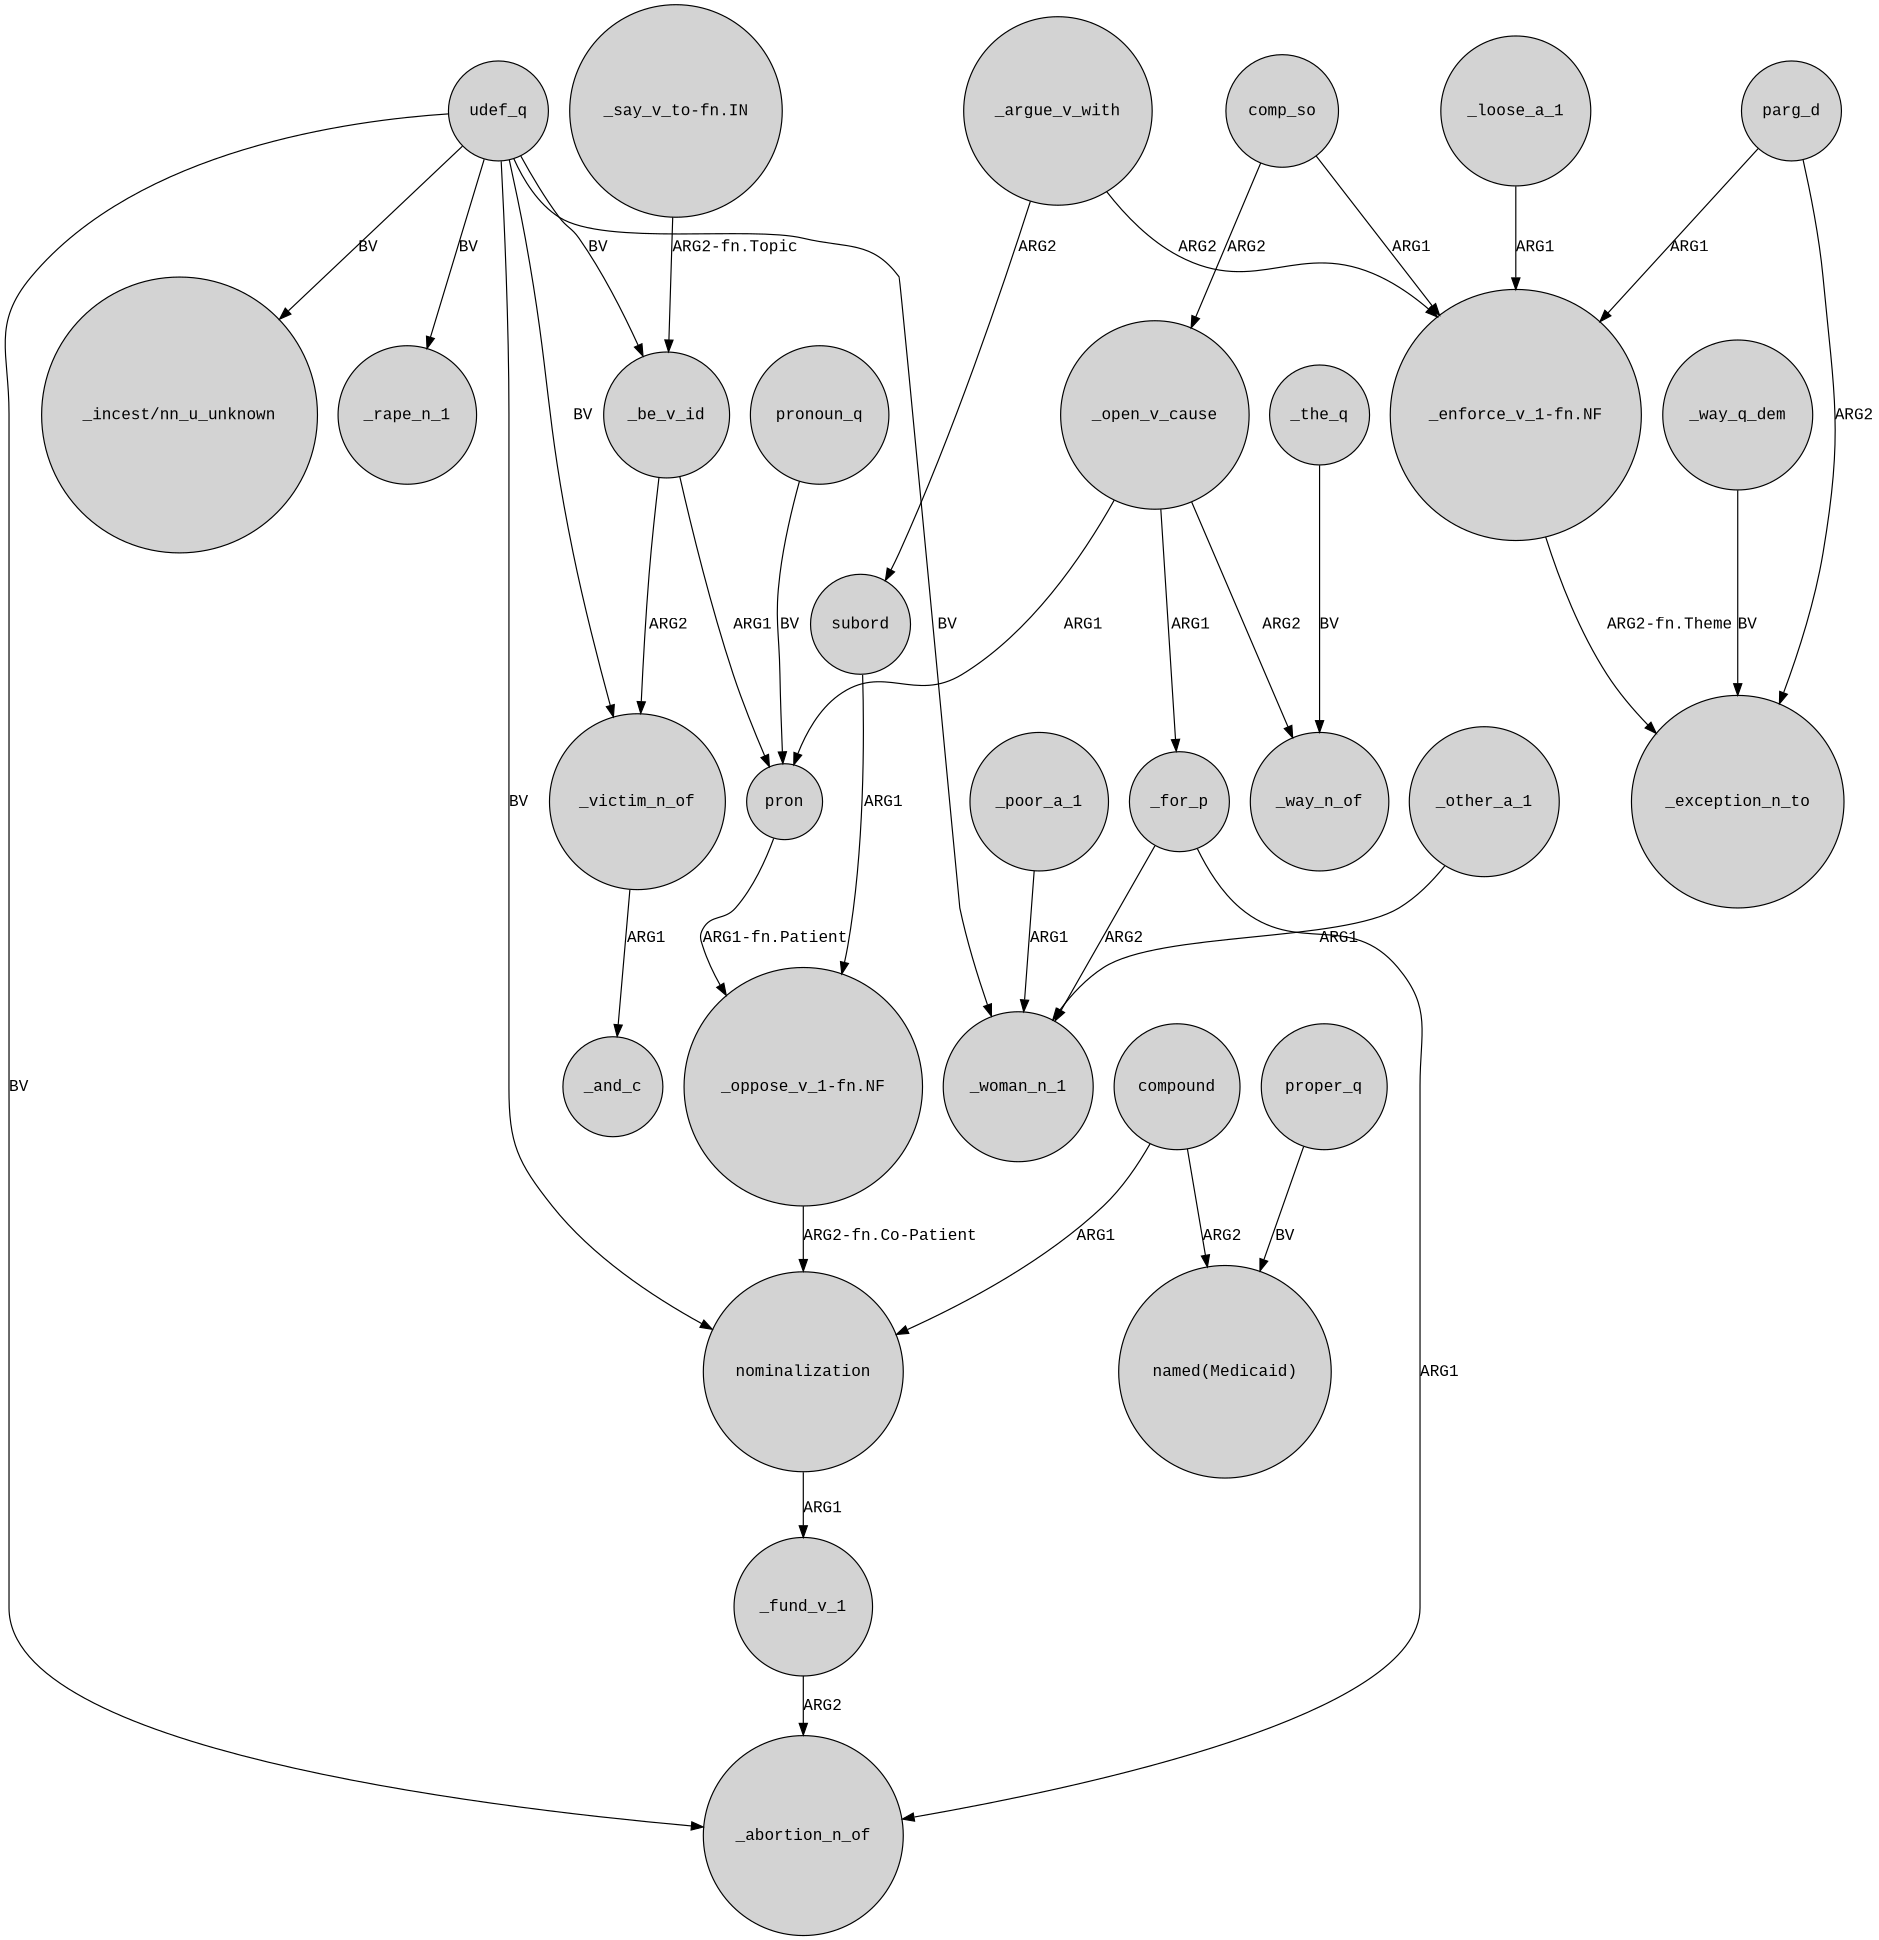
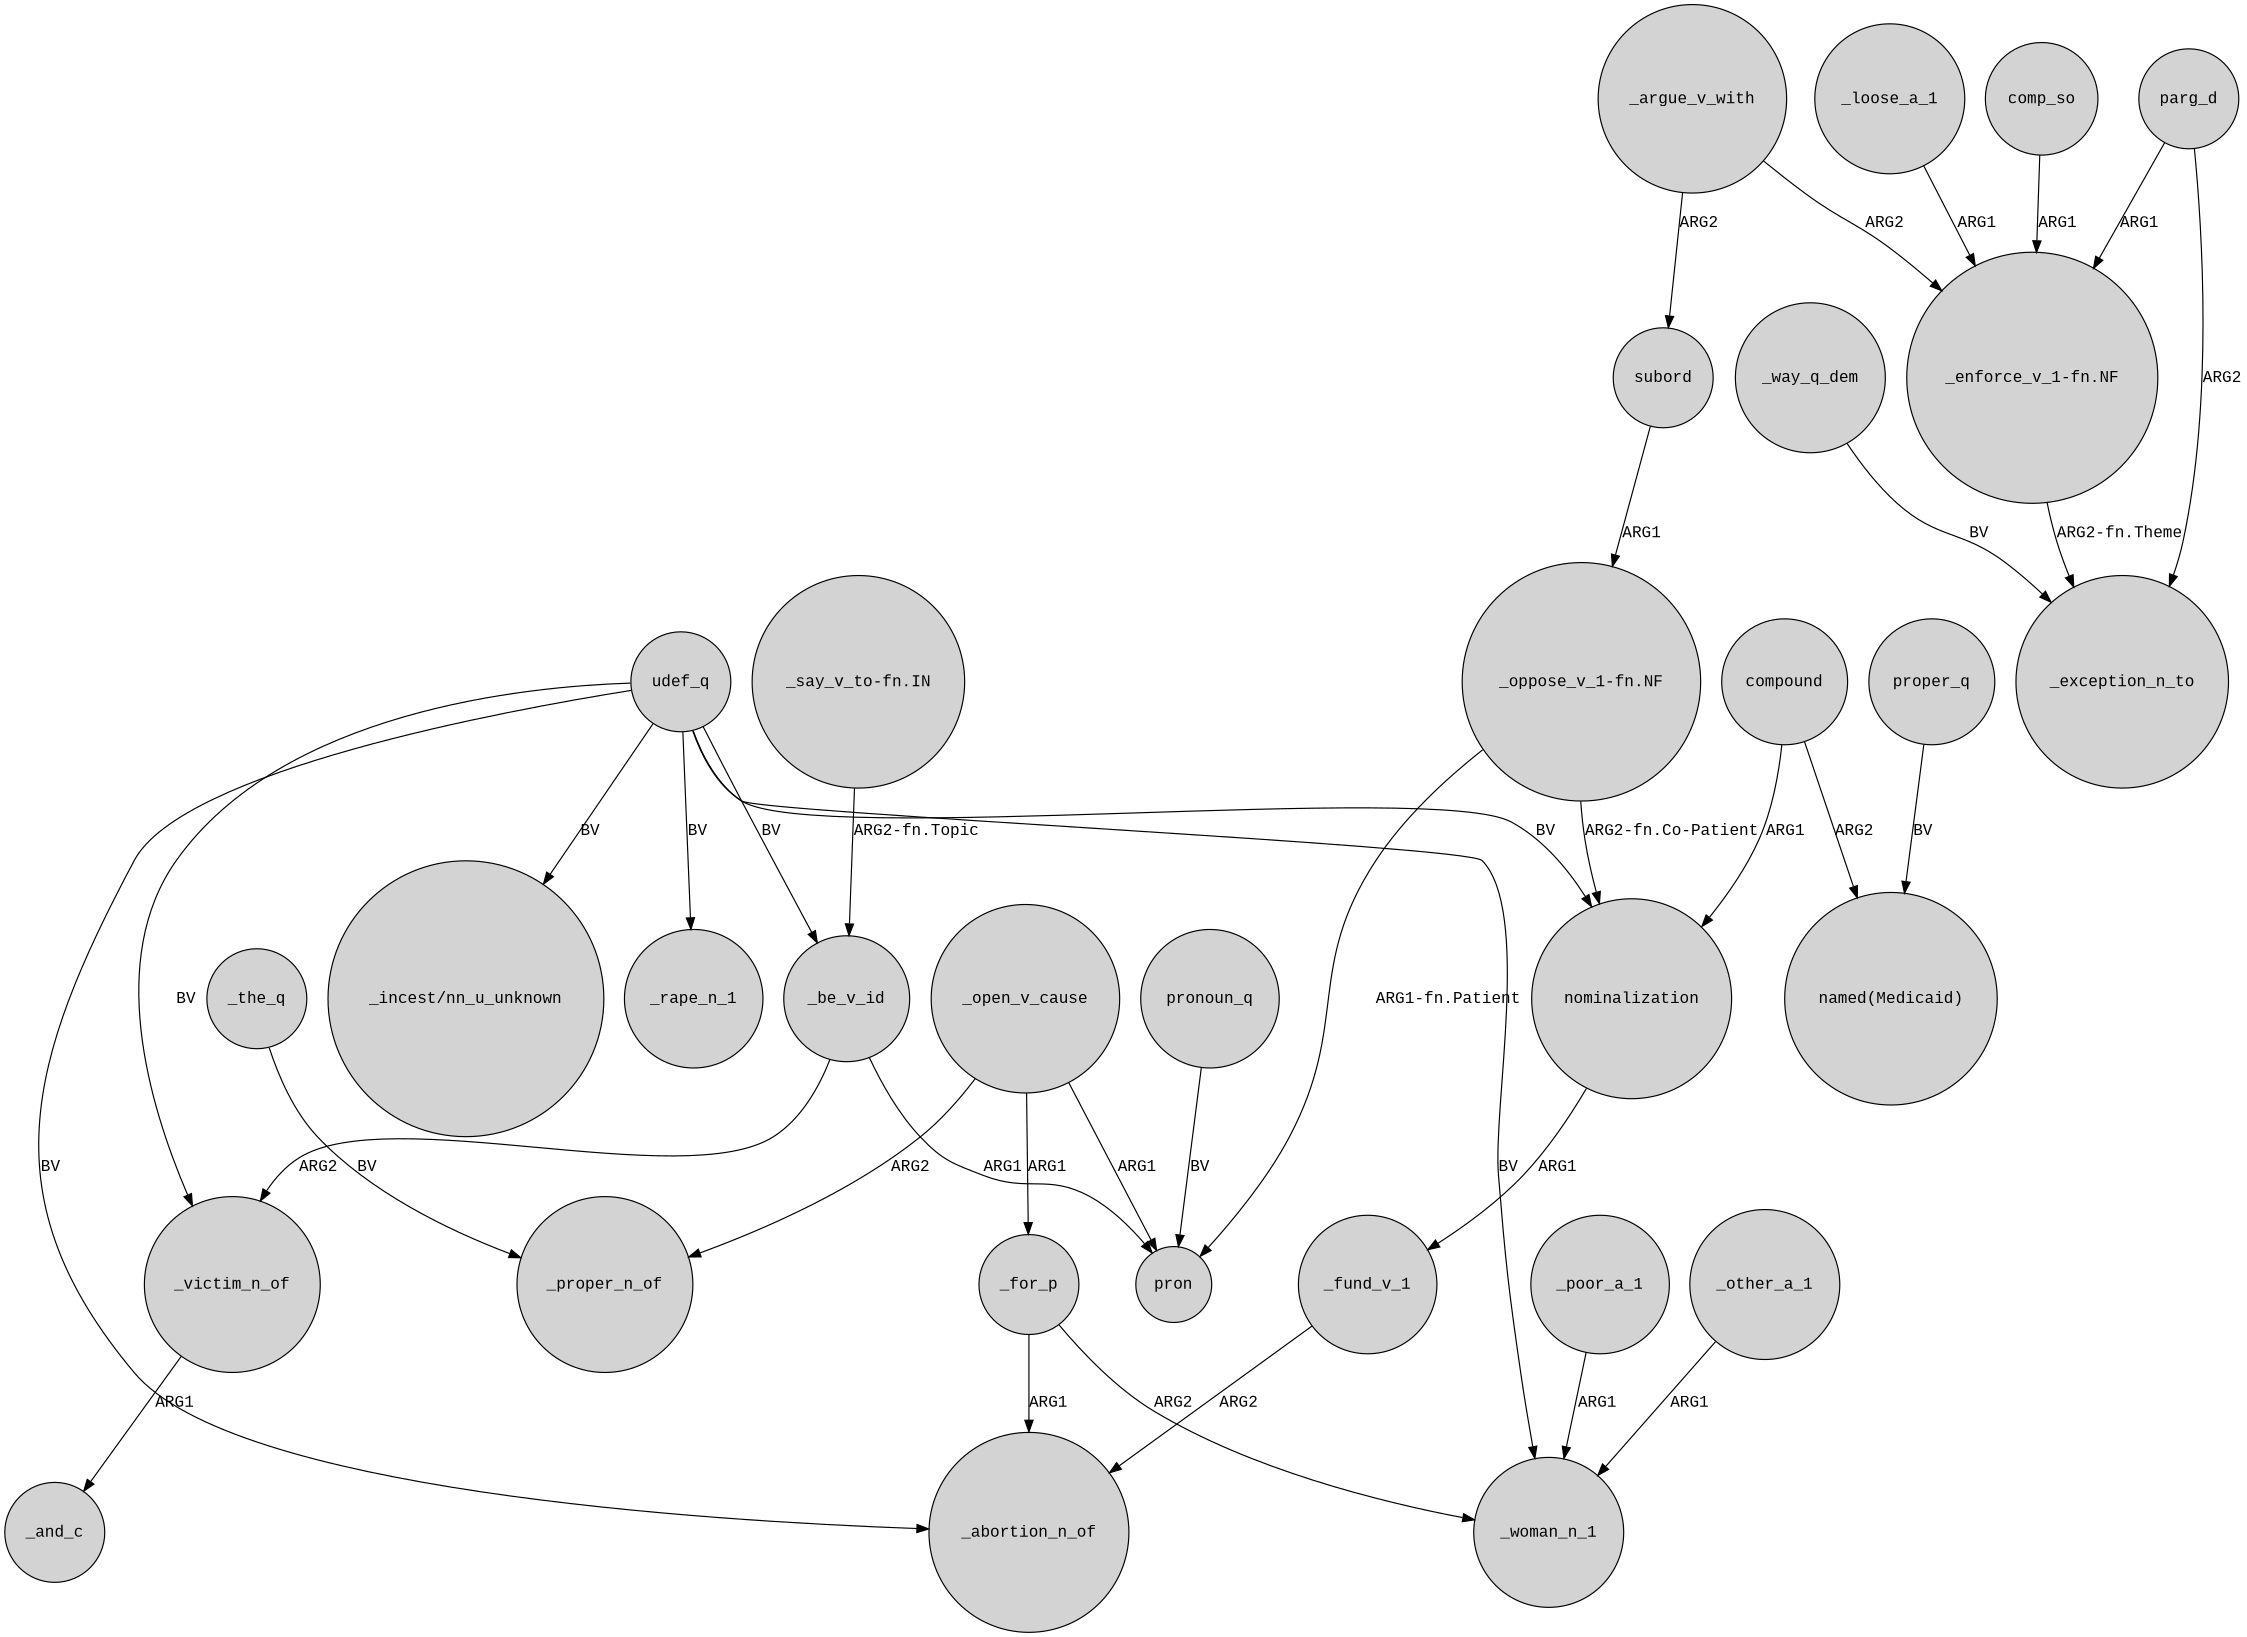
  digraph {
    fontname="Liberation Mono"
    node [fontname="Liberation Mono" shape=circle style=filled]
    edge [fontname="Liberation Mono"]
    subord
    "_oppose_v_1-fn.NF"
    _argue_v_with
    "_enforce_v_1-fn.NF"
    nominalization
    pron
    _exception_n_to
    "_say_v_to-fn.IN"
    _be_v_id
    _victim_n_of
    _fund_v_1
    _abortion_n_of
    udef_q
    _woman_n_1
    "_incest/nn_u_unknown"
    _rape_n_1
    _and_c
    compound
    "named(Medicaid)"
    _open_v_cause
-   _way_n_of
+   _way_n_of [label=_proper_n_of]
    _for_p
    _the_q
    pronoun_q
    parg_d
    _loose_a_1
    _poor_a_1
    comp_so
    _other_a_1
    n30 [label=_way_q_dem]
    proper_q
    subord -> "_oppose_v_1-fn.NF" [label=ARG1]
    "_oppose_v_1-fn.NF" -> nominalization [label="ARG2-fn.Co-Patient"]
-   pron -> "_oppose_v_1-fn.NF" [label="ARG1-fn.Patient"]
+   "_oppose_v_1-fn.NF" -> pron [label="ARG1-fn.Patient"]
    _argue_v_with -> subord [label=ARG2]
    _argue_v_with -> "_enforce_v_1-fn.NF" [label=ARG2]
    "_enforce_v_1-fn.NF" -> _exception_n_to [label="ARG2-fn.Theme"]
    nominalization -> _fund_v_1 [label=ARG1]
    "_say_v_to-fn.IN" -> _be_v_id [label="ARG2-fn.Topic"]
    _be_v_id -> pron [label=ARG1]
    _be_v_id -> _victim_n_of [label=ARG2]
    _victim_n_of -> _and_c [label=ARG1]
    _fund_v_1 -> _abortion_n_of [label=ARG2]
    udef_q -> nominalization [label=BV]
    udef_q -> _be_v_id [label=BV]
    udef_q -> _victim_n_of [label=BV]
    udef_q -> _abortion_n_of [label=BV]
    udef_q -> _woman_n_1 [label=BV]
    udef_q -> "_incest/nn_u_unknown" [label=BV]
    udef_q -> _rape_n_1 [label=BV]
    compound -> nominalization [label=ARG1]
    compound -> "named(Medicaid)" [label=ARG2]
    _open_v_cause -> pron [label=ARG1]
    _open_v_cause -> _way_n_of [label=ARG2]
    _open_v_cause -> _for_p [label=ARG1]
    _for_p -> _abortion_n_of [label=ARG1]
    _for_p -> _woman_n_1 [label=ARG2]
    _the_q -> _way_n_of [label=BV]
    pronoun_q -> pron [label=BV]
    parg_d -> "_enforce_v_1-fn.NF" [label=ARG1]
    parg_d -> _exception_n_to [label=ARG2]
    _loose_a_1 -> "_enforce_v_1-fn.NF" [label=ARG1]
    _poor_a_1 -> _woman_n_1 [label=ARG1]
    comp_so -> "_enforce_v_1-fn.NF" [label=ARG1]
-   comp_so -> _open_v_cause [label=ARG2]
    _other_a_1 -> _woman_n_1 [label=ARG1]
    n30 -> _exception_n_to [label=BV]
    proper_q -> "named(Medicaid)" [label=BV]
  }
